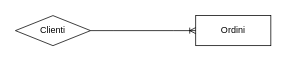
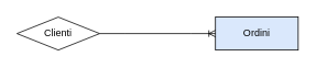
  <mxCell id="0" />
  <mxCell id="1" parent="0" />
  <mxCell id="2" value="Clienti" style="rhombus;whiteSpace=wrap;html=1;align=center;" vertex="1" parent="1"><mxGeometry x="20" y="20" width="100" height="40" as="geometry" /></mxCell>
- <mxCell id="3" value="Ordini" style="whiteSpace=wrap;html=1;align=center;" vertex="1" parent="1"><mxGeometry x="260" y="20" width="100" height="40" as="geometry" /></mxCell>
+ <mxCell id="3" value="Ordini" style="whiteSpace=wrap;html=1;align=center;fillColor=#dae8fc;" vertex="1" parent="1"><mxGeometry x="260" y="20" width="100" height="40" as="geometry" /></mxCell>
  <mxCell id="4" value="" style="edgeStyle=entityRelationEdgeStyle;fontSize=12;html=1;endArrow=ERoneToMany;rounded=0;exitX=1;exitY=0.5;exitDx=0;exitDy=0;" edge="1" parent="1" source="2"><mxGeometry width="100" height="100" relative="1" as="geometry"><mxPoint x="160" y="140" as="sourcePoint" /><mxPoint x="260" y="40" as="targetPoint" /></mxGeometry></mxCell>
